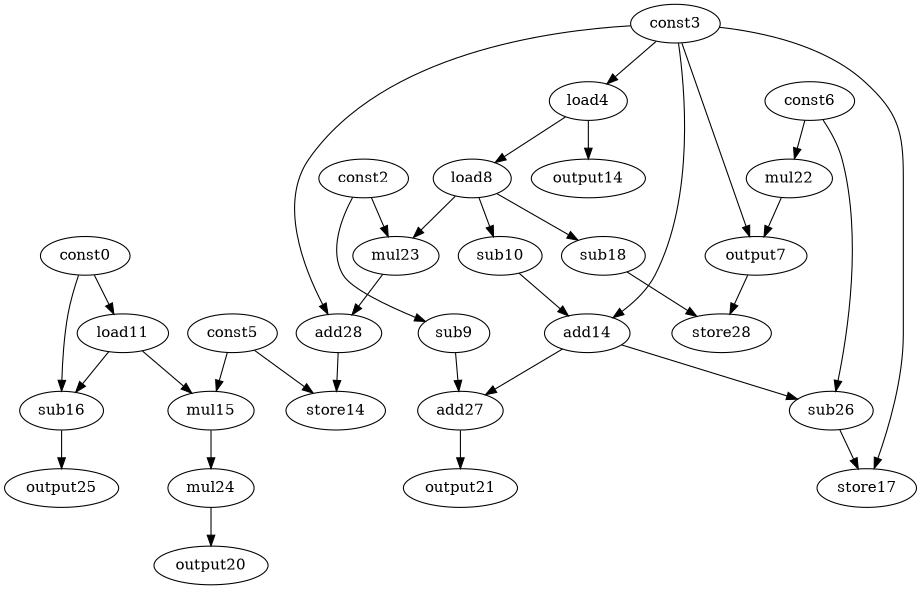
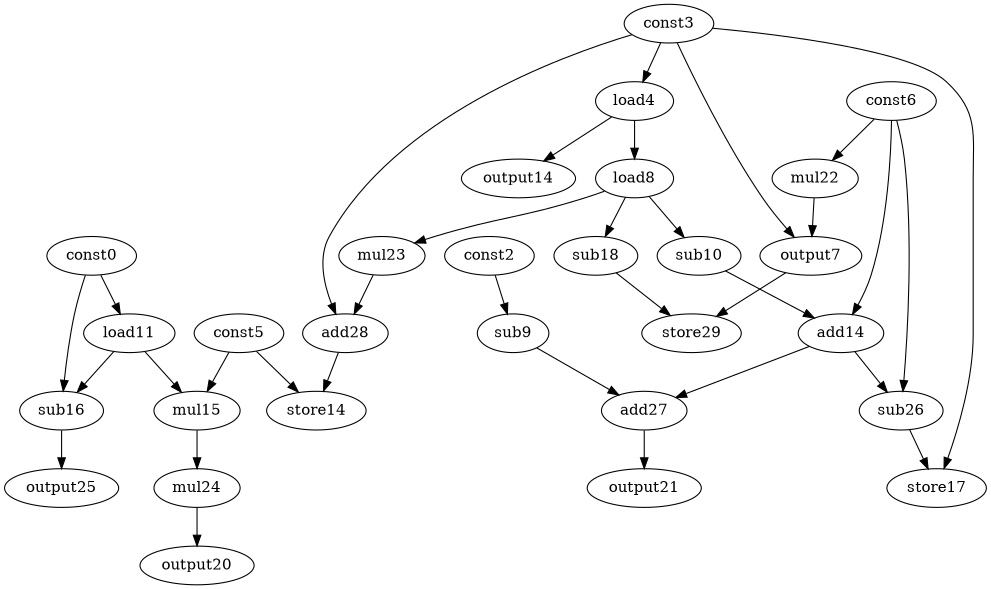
  digraph {
    fontname="DejaVu Serif"
    node [fontname="DejaVu Serif" opcode=sub]
    edge [fontname="DejaVu Serif" operand=0]
    const0 [opcode=const]
    load11 [opcode=load]
    sub16
    mul15 [opcode=mul]
    output25 [opcode=output]
    n6 [label=add14 opcode=add]
    sub10
-   store29 [opcode=store label=store28]
+   store29 [opcode=store]
    sub18
    mul24 [opcode=mul]
    output20 [opcode=output]
    const2 [opcode=const]
    sub9
    mul23 [opcode=mul]
    add27 [opcode=add]
    add28 [opcode=add]
    const3 [opcode=const]
    load4 [opcode=load]
    n19 [label=output7]
    store17 [opcode=store]
    load8 [opcode=load]
    output14 [opcode=output]
    n23 [label=store14 opcode=store]
    const5 [opcode=const]
    const6 [opcode=const]
    mul22 [opcode=mul]
    sub26
    output21 [opcode=output]
    const0 -> load11
    const0 -> sub16
    load11 -> sub16 [operand=1]
    load11 -> mul15
    sub16 -> output25
    mul15 -> mul24 [operand=1]
    n6 -> add27 [operand=1]
    n6 -> sub26
    sub10 -> n6
    sub18 -> store29
    mul24 -> output20
    const2 -> sub9
-   const2 -> mul23 [operand=1]
    sub9 -> add27
    mul23 -> add28 [operand=1]
    add27 -> output21
    add28 -> n23
    const3 -> add28
    const3 -> load4
    const3 -> n19
    const3 -> store17 [operand=1]
    load4 -> load8
    load4 -> output14
    n19 -> store29 [operand=1]
    load8 -> sub10
    load8 -> sub18
    load8 -> mul23
    const5 -> mul15 [operand=1]
    const5 -> n23 [operand=1]
-   const3 -> n6 [operand=1]
+   const6 -> n6 [operand=1]
    const6 -> mul22 [operand=1]
    const6 -> sub26 [operand=1]
    mul22 -> n19 [operand=1]
    sub26 -> store17
  }
